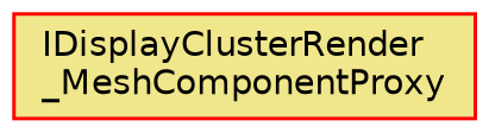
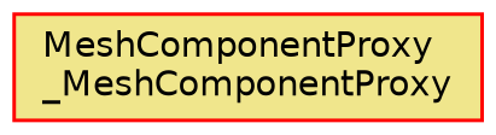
  digraph {
    rankdir=LR
-   n1 [color=red fillcolor=khaki fontname=Helvetica fontsize=10 height=0.2 label="IDisplayClusterRender\l_MeshComponentProxy" shape=box style=filled width=0.4]
+   n1 [color=red fillcolor=khaki fontname=Helvetica fontsize=10 height=0.2 label="MeshComponentProxy\l_MeshComponentProxy" shape=box style=filled width=0.4]
  }
